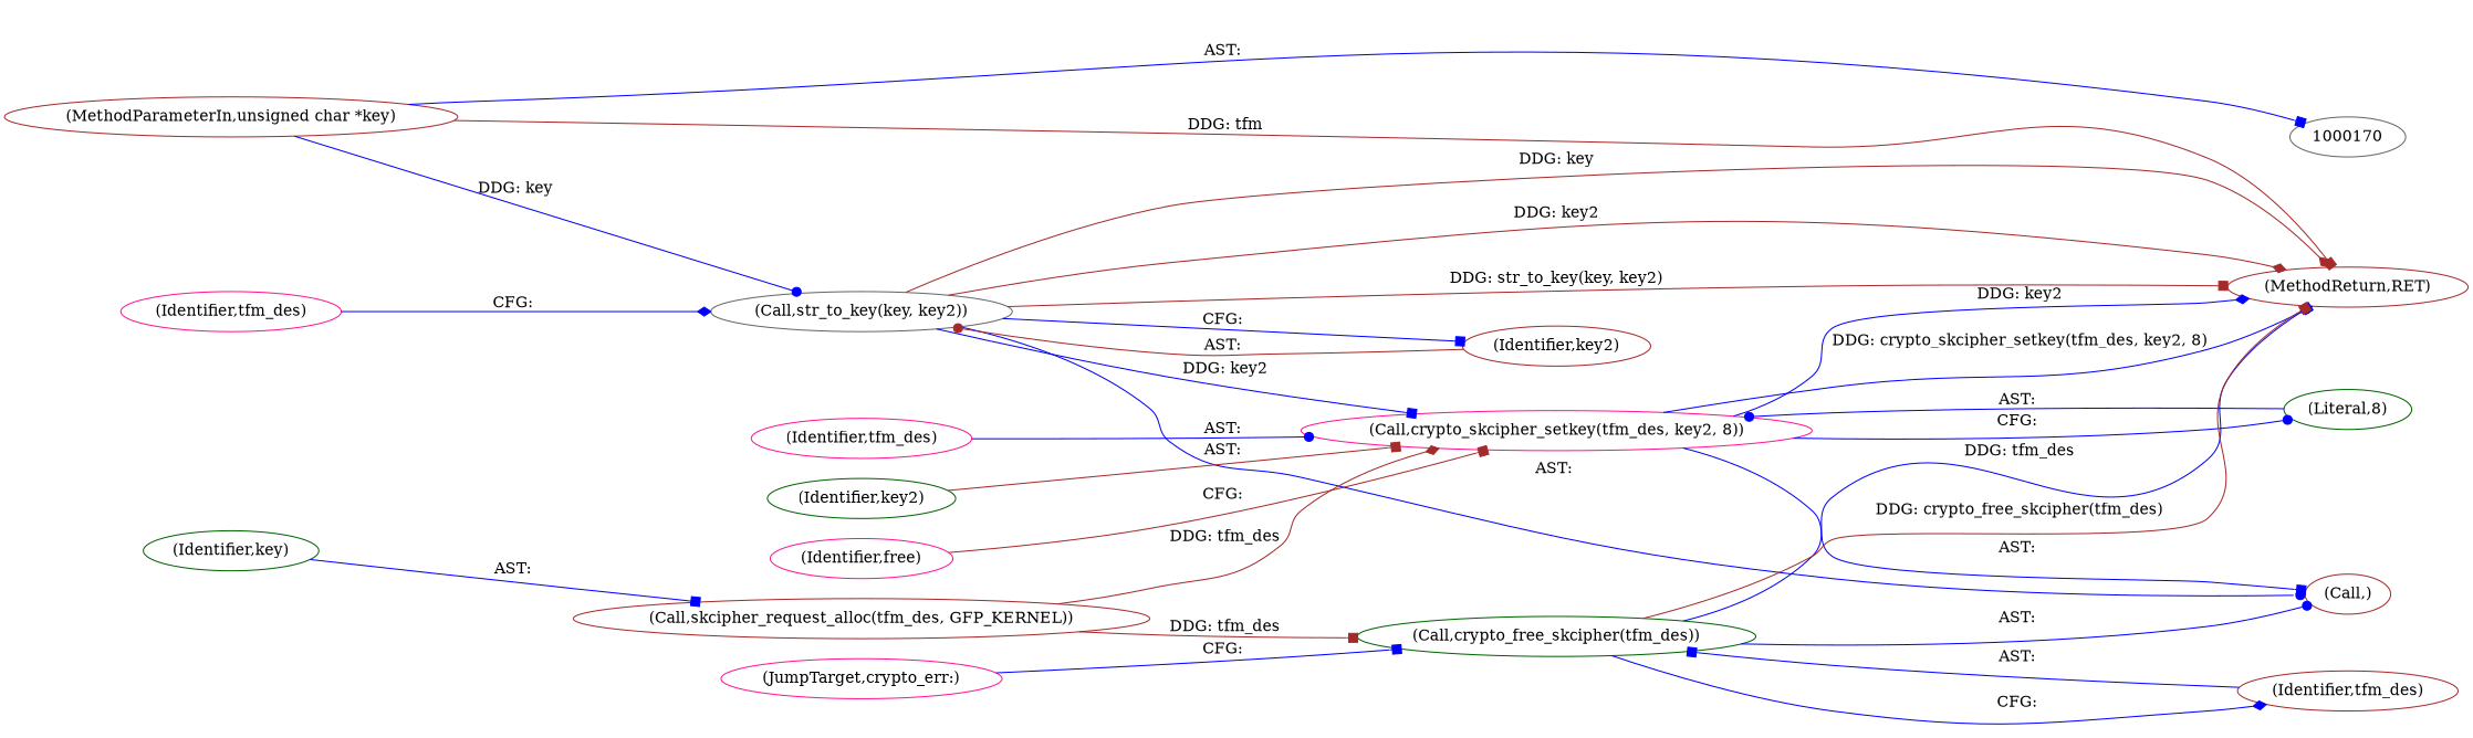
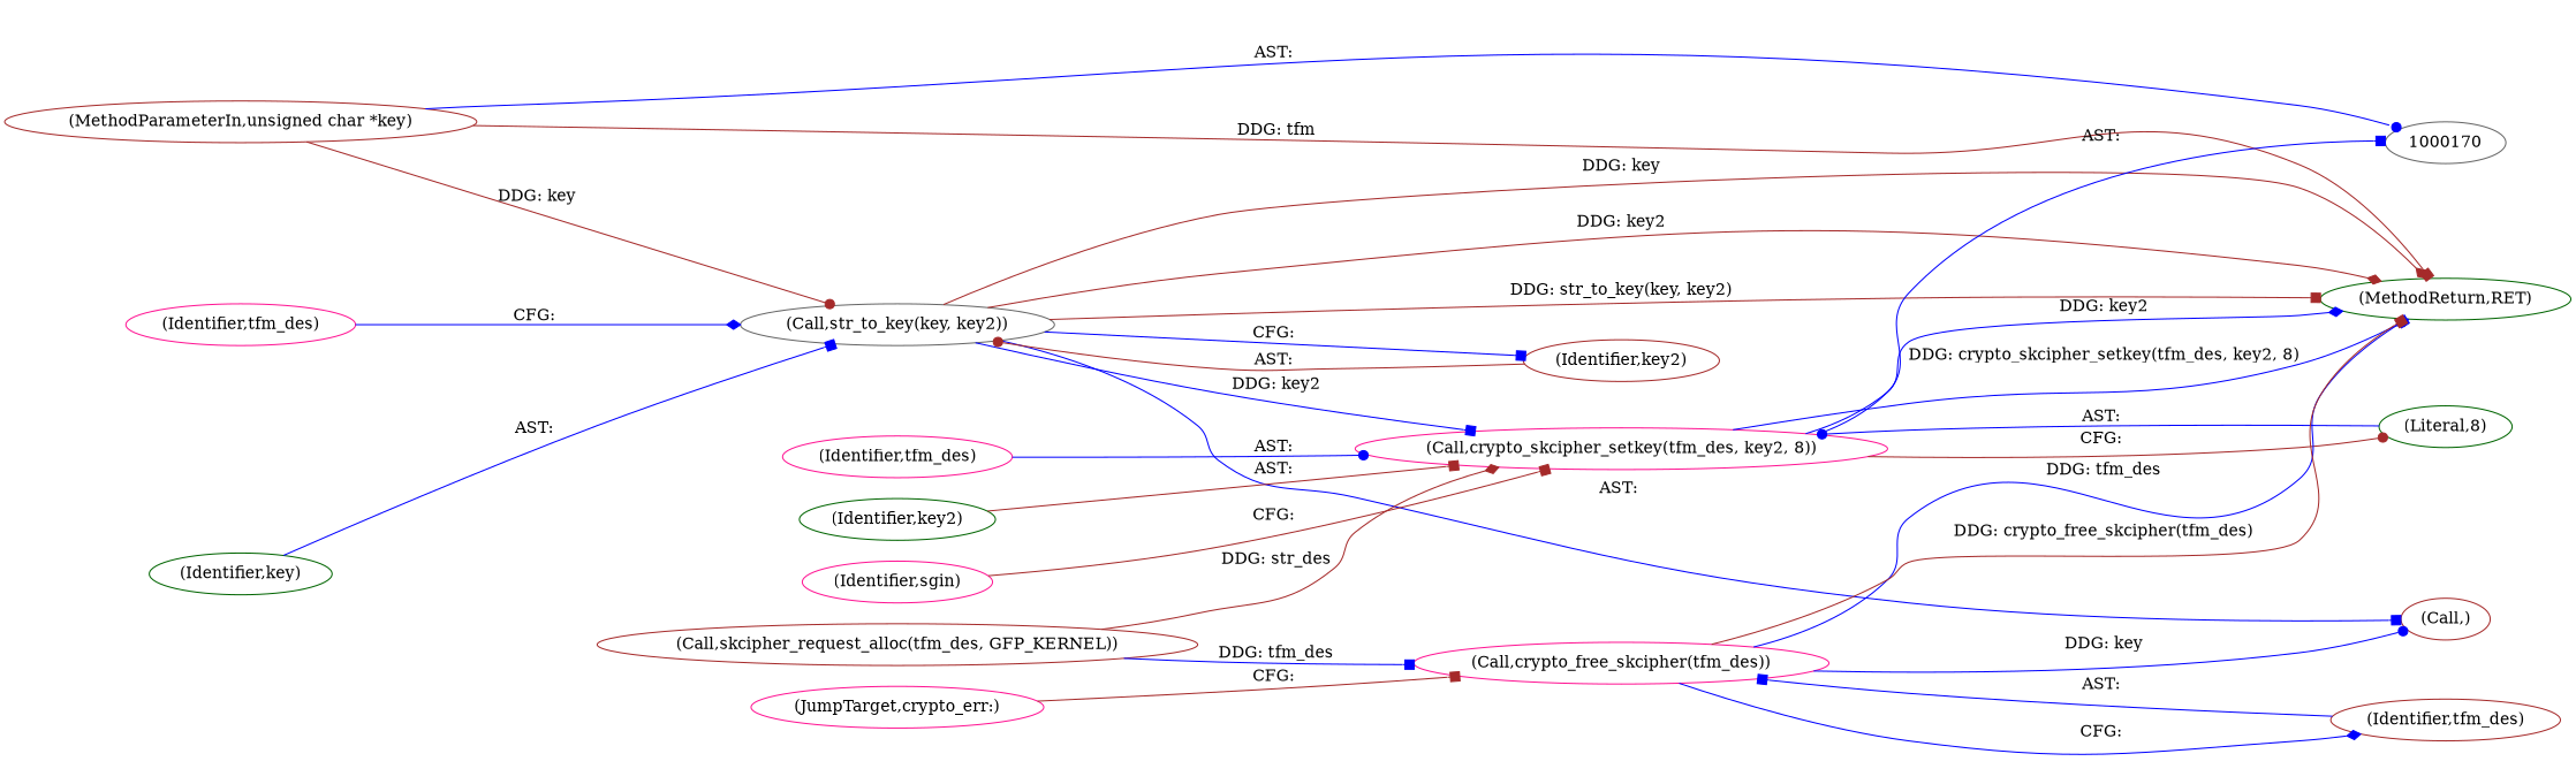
  digraph {
    rankdir=LR
    node [color=deeppink]
    edge [arrowhead=box color=blue]
    n1 [color=brown label="(MethodParameterIn,unsigned char *key)"]
    n2 [color=gray40 label="(Call,str_to_key(key, key2))"]
-   n3 [color=brown label="(MethodReturn,RET)"]
+   n3 [color=darkgreen label="(MethodReturn,RET)"]
    n4 [color=gray40 label=1000170]
    n5 [label="(Call,crypto_skcipher_setkey(tfm_des, key2, 8))"]
    n6 [color=brown label="(Identifier,key2)"]
    n7 [color=brown label="(Call,)"]
    n8 [color=darkgreen label="(Literal,8)"]
-   n9 [color=darkgreen label="(Call,crypto_free_skcipher(tfm_des))"]
+   n9 [label="(Call,crypto_free_skcipher(tfm_des))"]
    n10 [color=brown label="(Identifier,tfm_des)"]
    n11 [color=brown label="(Call,skcipher_request_alloc(tfm_des, GFP_KERNEL))"]
    n12 [label="(JumpTarget,crypto_err:)"]
    n13 [label="(Identifier,tfm_des)"]
    n14 [color=darkgreen label="(Identifier,key2)"]
    n15 [label="(Identifier,tfm_des)"]
-   n16 [label="(Identifier,free)"]
+   n16 [label="(Identifier,sgin)"]
    n17 [color=darkgreen label="(Identifier,key)"]
-   n1 -> n2 [arrowhead=dot label="DDG: key"]
+   n1 -> n2 [arrowhead=dot color=brown label="DDG: key"]
    n1 -> n3 [color=brown label="DDG: tfm"]
-   n1 -> n4 [label="AST: "]
+   n1 -> n4 [arrowhead=dot label="AST: "]
    n2 -> n3 [arrowhead=diamond color=brown label="DDG: key"]
    n2 -> n3 [arrowhead=diamond color=brown label="DDG: key2"]
    n2 -> n3 [color=brown label="DDG: str_to_key(key, key2)"]
    n2 -> n5 [label="DDG: key2"]
    n2 -> n6 [label="CFG: "]
-   n2 -> n7 [arrowhead=dot label="AST: "]
+   n2 -> n7 [label="AST: "]
    n5 -> n3 [arrowhead=diamond label="DDG: key2"]
    n5 -> n3 [arrowhead=diamond label="DDG: crypto_skcipher_setkey(tfm_des, key2, 8)"]
-   n5 -> n7 [label="AST: "]
-   n5 -> n8 [arrowhead=dot label="CFG: "]
+   n5 -> n4 [label="AST: "]
+   n5 -> n8 [arrowhead=dot color=brown label="CFG: "]
    n6 -> n2 [arrowhead=dot color=brown label="AST: "]
    n8 -> n5 [arrowhead=dot label="AST: "]
    n9 -> n3 [label="DDG: tfm_des"]
    n9 -> n3 [color=brown label="DDG: crypto_free_skcipher(tfm_des)"]
-   n9 -> n7 [arrowhead=dot label="AST: "]
+   n9 -> n7 [arrowhead=dot label="DDG: key"]
    n9 -> n10 [arrowhead=diamond label="CFG: "]
    n10 -> n9 [label="AST: "]
-   n11 -> n5 [arrowhead=diamond color=brown label="DDG: tfm_des"]
-   n11 -> n9 [color=brown label="DDG: tfm_des"]
-   n12 -> n9 [label="CFG: "]
+   n11 -> n5 [arrowhead=diamond color=brown label="DDG: str_des"]
+   n11 -> n9 [label="DDG: tfm_des"]
+   n12 -> n9 [color=brown label="CFG: "]
    n13 -> n5 [arrowhead=dot label="AST: "]
    n14 -> n5 [color=brown label="AST: "]
    n15 -> n2 [arrowhead=diamond label="CFG: "]
    n16 -> n5 [color=brown label="CFG: "]
-   n17 -> n11 [label="AST: "]
+   n17 -> n2 [label="AST: "]
  }
